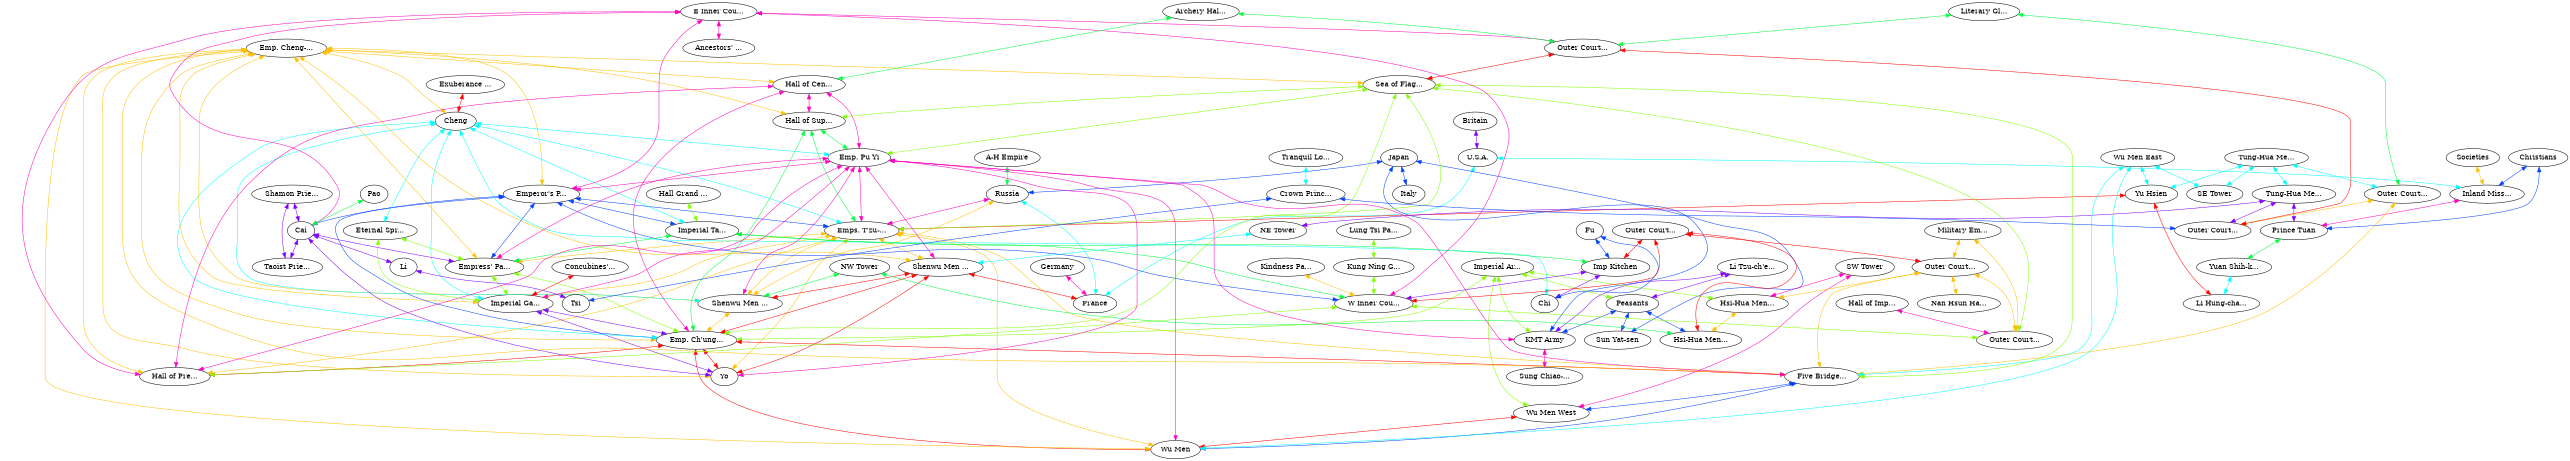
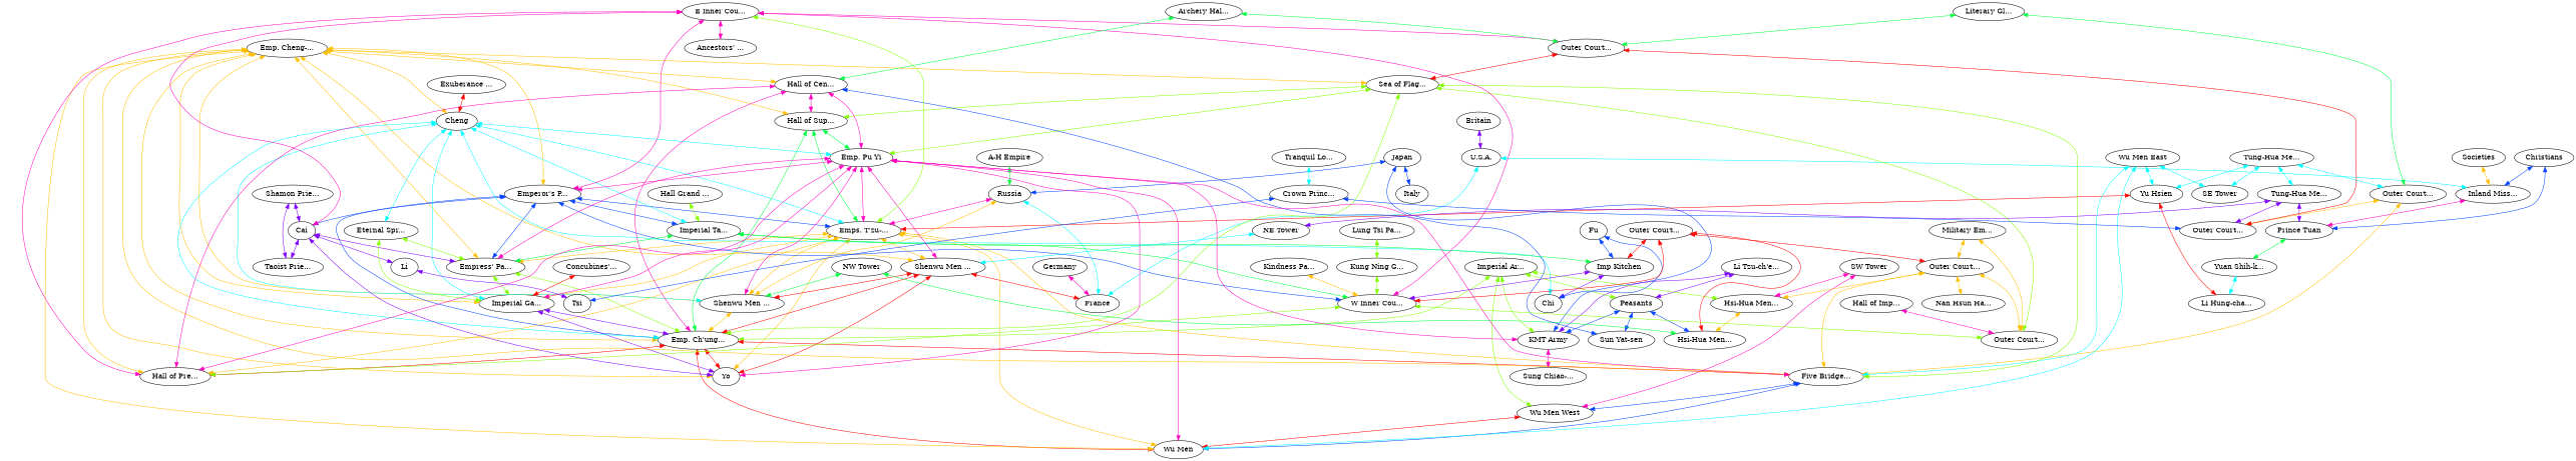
  graph {
    edge [color="0.125,1,1" dir=both]
    n1 [label=Italy]
    n2 [label="A-H Empire"]
    n3 [label=Russia]
    n4 [label=France]
    n5 [label="Emps. T'zu-..."]
    n6 [label=Germany]
    n7 [label="U.S.A."]
    n8 [label="Inland Miss..."]
    n9 [label="Prince Tuan"]
    n10 [label=Japan]
    n11 [label="Sun Yat-sen"]
    n12 [label="KMT Army"]
    n13 [label="Sung Chiao-..."]
    n14 [label=Britain]
    n15 [label="Yuan Shih-k..."]
    n16 [label=Societies]
    n17 [label=Christians]
    n18 [label="Li Hung-cha..."]
    n19 [label="Yu Hsien"]
    n20 [label="Shenwu Men ..."]
    n21 [label="Shenwu Men ..."]
    n22 [label=Yo]
    n23 [label="Wu Men"]
    n24 [label="Five Bridge..."]
    n25 [label="Imperial Ga..."]
    n26 [label="Empress' Pa..."]
    n27 [label="Hall of Pre..."]
    n28 [label=Peasants]
    n29 [label="Hsi-Hua Men..."]
    n30 [label="Li Tzu-ch'e..."]
    n31 [label="Imperial Ar..."]
    n32 [label="Hsi-Hua Men..."]
    n33 [label="Wu Men West"]
    n34 [label="Emp. Ch'ung..."]
    n35 [label="Tung-Hua Me..."]
    n36 [label="NE Tower"]
    n37 [label="Outer Court..."]
    n38 [label="Tung-Hua Me..."]
    n39 [label="SE Tower"]
    n40 [label="Outer Court..."]
    n41 [label="Wu Men East"]
    n42 [label="NW Tower"]
    n43 [label="SW Tower"]
    n44 [label="Emp. Cheng-..."]
    n45 [label="Emperor's P..."]
    n46 [label=Cheng]
    n47 [label="Sea of Flag..."]
    n48 [label="Hall of Cen..."]
    n49 [label="Hall of Sup..."]
    n50 [label="W Inner Cou..."]
    n51 [label=Cai]
    n52 [label="Imperial Ta..."]
    n53 [label="Emp. Pu Yi"]
    n54 [label="Eternal Spr..."]
    n55 [label=Chi]
    n56 [label="Outer Court..."]
    n57 [label="Kung Ning G..."]
    n58 [label="E Inner Cou..."]
    n59 [label="Ancestors' ..."]
    n60 [label="Outer Court..."]
    n61 [label="Taoist Prie..."]
    n62 [label=Li]
    n63 [label="Lung Tsi Pa..."]
    n64 [label="Kindness Pa..."]
    n65 [label="Exuberance ..."]
    n66 [label="Imp Kitchen"]
    n67 [label="Concubines'..."]
    n68 [label="Tranquil Lo..."]
    n69 [label="Crown Princ..."]
    n70 [label=Tsi]
    n71 [label="Shamon Prie..."]
    n72 [label=Fu]
-   n73 [label=Pao]
    n74 [label="Outer Court..."]
    n75 [label="Outer Court..."]
    n76 [label="Nan Hsun Ha..."]
    n77 [label="Hall of Imp..."]
    n78 [label="Military Em..."]
    n79 [label="Hall Grand ..."]
    n80 [label="Archery Hal..."]
    n81 [label="Literary Gl..."]
    n2 -- n3 [color="0.375,1,1"]
    n3 -- n4 [color="0.5,1,1"]
    n3 -- n5 [color="0.875,1,1"]
    n5 -- n20
    n5 -- n21
    n5 -- n22
    n5 -- n23
    n5 -- n24
    n5 -- n25
    n5 -- n26
    n5 -- n27
    n6 -- n4 [color="0.875,1,1"]
    n7 -- n4 [color="0.5,1,1"]
    n7 -- n8 [color="0.5,1,1"]
    n8 -- n9 [color="0.875,1,1"]
    n9 -- n15 [color="0.375,1,1"]
    n10 -- n1 [color="0.625,1,1"]
    n10 -- n3 [color="0.625,1,1"]
-   n10 -- n11 [color="0.625,1,1"]
+   n48 -- n11 [color="0.625,1,1"]
    n10 -- n12 [color="0.625,1,1"]
    n12 -- n13 [color="0.875,1,1"]
    n14 -- n7 [color="0.75,1,1"]
    n15 -- n18 [color="0.5,1,1"]
    n16 -- n8
    n17 -- n8 [color="0.625,1,1"]
    n17 -- n9 [color="0.625,1,1"]
    n19 -- n5 [color="1,1,1"]
    n19 -- n18 [color="1,1,1"]
    n20 -- n3
    n20 -- n34
    n21 -- n4 [color="1,1,1"]
    n21 -- n20 [color="1,1,1"]
    n21 -- n22 [color="1,1,1"]
    n21 -- n34 [color="1,1,1"]
    n24 -- n23 [color="0.625,1,1"]
    n24 -- n33 [color="0.625,1,1"]
    n25 -- n22 [color="0.75,1,1"]
    n25 -- n34 [color="0.75,1,1"]
    n26 -- n25 [color="0.25,1,1"]
    n26 -- n34 [color="0.25,1,1"]
    n28 -- n11 [color="0.625,1,1"]
    n28 -- n12 [color="0.625,1,1"]
    n28 -- n29 [color="0.625,1,1"]
    n30 -- n12 [color="0.75,1,1"]
    n30 -- n28 [color="0.75,1,1"]
    n31 -- n12 [color="0.25,1,1"]
    n31 -- n28 [color="0.25,1,1"]
    n31 -- n32 [color="0.25,1,1"]
    n31 -- n33 [color="0.25,1,1"]
    n31 -- n34 [color="0.25,1,1"]
    n32 -- n29
    n33 -- n23 [color="1,1,1"]
    n34 -- n22 [color="1,1,1"]
    n34 -- n23 [color="1,1,1"]
    n34 -- n24 [color="1,1,1"]
    n34 -- n27 [color="1,1,1"]
    n35 -- n9 [color="0.75,1,1"]
    n35 -- n36 [color="0.75,1,1"]
    n35 -- n37 [color="0.75,1,1"]
    n36 -- n21 [color="0.5,1,1"]
    n38 -- n19 [color="0.5,1,1"]
    n38 -- n35 [color="0.5,1,1"]
    n38 -- n39 [color="0.5,1,1"]
    n38 -- n40 [color="0.5,1,1"]
    n40 -- n24
    n40 -- n37
    n41 -- n19 [color="0.5,1,1"]
    n41 -- n23 [color="0.5,1,1"]
    n41 -- n24 [color="0.5,1,1"]
    n41 -- n39 [color="0.5,1,1"]
    n42 -- n20 [color="0.375,1,1"]
    n42 -- n29 [color="0.375,1,1"]
    n43 -- n32 [color="0.875,1,1"]
    n43 -- n33 [color="0.875,1,1"]
    n44 -- n20
    n44 -- n21
    n44 -- n22
    n44 -- n23
    n44 -- n24
    n44 -- n25
    n44 -- n26
    n44 -- n27
    n44 -- n34
    n44 -- n45
    n44 -- n46
    n44 -- n47
    n44 -- n48
    n44 -- n49
    n45 -- n5 [color="0.625,1,1"]
    n45 -- n26 [color="0.625,1,1"]
    n45 -- n34 [color="0.625,1,1"]
    n45 -- n50 [color="0.625,1,1"]
    n45 -- n51 [color="0.625,1,1"]
    n45 -- n52 [color="0.625,1,1"]
    n46 -- n5 [color="0.5,1,1"]
    n46 -- n20 [color="0.5,1,1"]
    n46 -- n25 [color="0.5,1,1"]
    n46 -- n34 [color="0.5,1,1"]
    n46 -- n52 [color="0.5,1,1"]
    n46 -- n53 [color="0.5,1,1"]
    n46 -- n54 [color="0.5,1,1"]
    n46 -- n55 [color="0.5,1,1"]
-   n47 -- n5 [color="0.25,1,1"]
+   n58 -- n5 [color="0.25,1,1"]
    n47 -- n24 [color="0.25,1,1"]
    n47 -- n34 [color="0.25,1,1"]
    n47 -- n49 [color="0.25,1,1"]
    n47 -- n53 [color="0.25,1,1"]
    n47 -- n56 [color="0.25,1,1"]
    n48 -- n27 [color="0.875,1,1"]
    n48 -- n34 [color="0.875,1,1"]
    n48 -- n49 [color="0.875,1,1"]
    n48 -- n53 [color="0.875,1,1"]
    n49 -- n5 [color="0.375,1,1"]
    n49 -- n34 [color="0.375,1,1"]
    n49 -- n53 [color="0.375,1,1"]
    n50 -- n27 [color="0.25,1,1"]
    n50 -- n56 [color="0.25,1,1"]
    n51 -- n22 [color="0.75,1,1"]
    n51 -- n26 [color="0.75,1,1"]
    n51 -- n61 [color="0.75,1,1"]
    n51 -- n62 [color="0.75,1,1"]
    n52 -- n26 [color="0.375,1,1"]
    n52 -- n50 [color="0.375,1,1"]
    n52 -- n66 [color="0.375,1,1"]
    n53 -- n5 [color="0.875,1,1"]
    n53 -- n12 [color="0.875,1,1"]
    n53 -- n20 [color="0.875,1,1"]
    n53 -- n21 [color="0.875,1,1"]
    n53 -- n22 [color="0.875,1,1"]
    n53 -- n23 [color="0.875,1,1"]
    n53 -- n24 [color="0.875,1,1"]
    n53 -- n25 [color="0.875,1,1"]
    n53 -- n26 [color="0.875,1,1"]
    n53 -- n27 [color="0.875,1,1"]
    n53 -- n45 [color="0.875,1,1"]
    n54 -- n25 [color="0.25,1,1"]
    n54 -- n26 [color="0.25,1,1"]
    n57 -- n50 [color="0.25,1,1"]
    n58 -- n27 [color="0.875,1,1"]
    n58 -- n45 [color="0.875,1,1"]
    n58 -- n50 [color="0.875,1,1"]
    n58 -- n51 [color="0.875,1,1"]
    n58 -- n59 [color="0.875,1,1"]
    n58 -- n60 [color="0.875,1,1"]
    n60 -- n37 [color="1,1,1"]
    n60 -- n47 [color="1,1,1"]
    n62 -- n70 [color="0.75,1,1"]
    n63 -- n57 [color="0.25,1,1"]
    n64 -- n50
    n65 -- n46 [color="1,1,1"]
    n66 -- n50 [color="0.75,1,1"]
    n66 -- n55 [color="0.75,1,1"]
    n67 -- n25 [color="1,1,1"]
    n68 -- n69 [color="0.5,1,1"]
    n69 -- n37 [color="0.625,1,1"]
    n69 -- n70 [color="0.625,1,1"]
    n71 -- n51 [color="0.75,1,1"]
    n71 -- n61 [color="0.75,1,1"]
    n72 -- n55 [color="0.625,1,1"]
    n72 -- n66 [color="0.625,1,1"]
-   n73 -- n51 [color="0.375,1,1"]
    n74 -- n29 [color="1,1,1"]
    n74 -- n50 [color="1,1,1"]
    n74 -- n66 [color="1,1,1"]
    n74 -- n75 [color="1,1,1"]
    n75 -- n24
    n75 -- n32
    n75 -- n56
    n75 -- n76
    n77 -- n56 [color="0.875,1,1"]
    n78 -- n56
    n78 -- n75
    n79 -- n52 [color="0.25,1,1"]
    n80 -- n48 [color="0.375,1,1"]
    n80 -- n60 [color="0.375,1,1"]
    n81 -- n40 [color="0.375,1,1"]
    n81 -- n60 [color="0.375,1,1"]
  }
